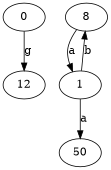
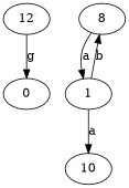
  strict digraph {
    0
    12
    n3 [label=8]
    1
-   10 [label=50]
-   0 -> 12 [label=g]
+   10
+   12 -> 0 [label=g]
    n3 -> 1 [label=a]
    1 -> n3 [label=b]
    1 -> 10 [label=a]
  }
